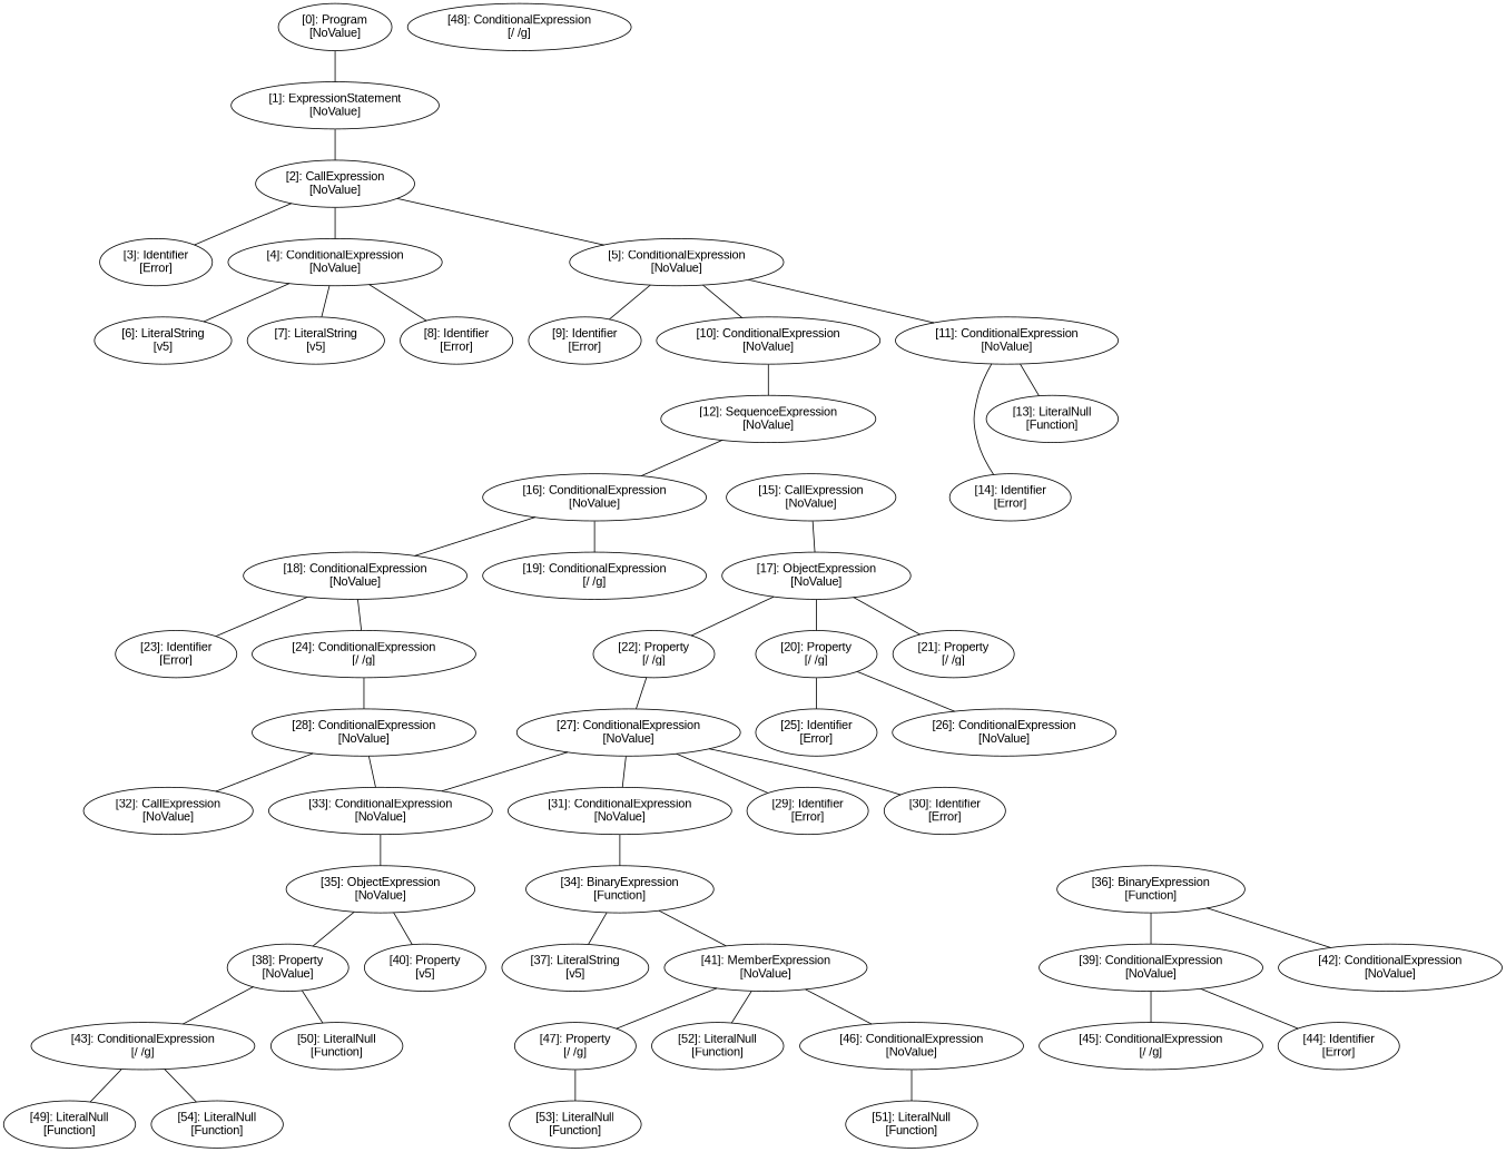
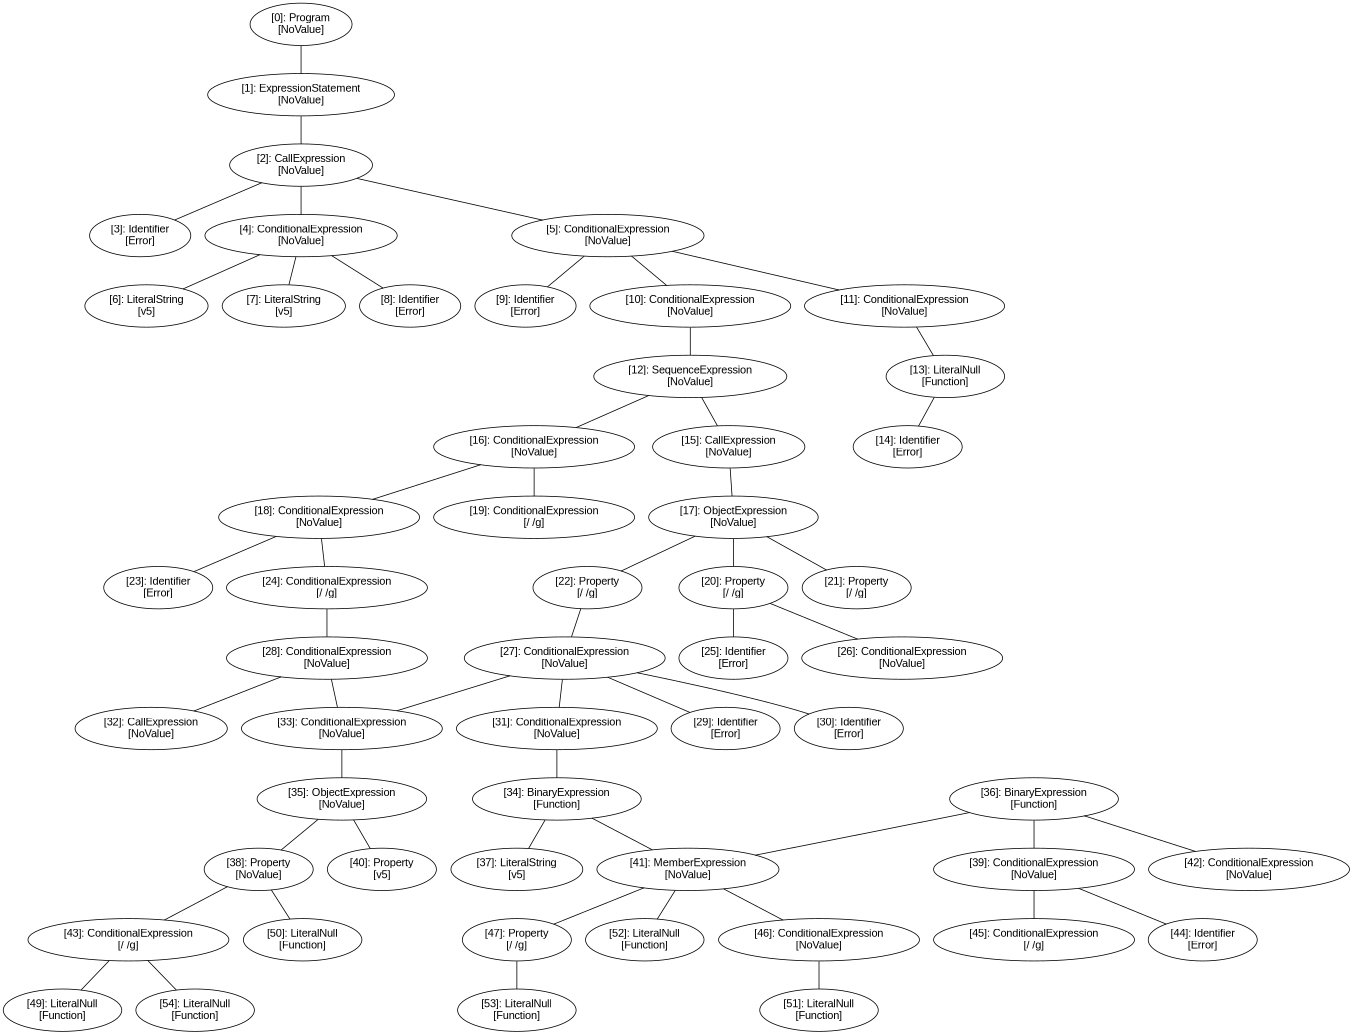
  graph {
    fontname="Liberation Sans"
    node [fontname="Liberation Sans"]
    edge [fontname="Liberation Sans"]
    n1 [label="[0]: Program\n[NoValue]"]
    n2 [label="[1]: ExpressionStatement\n[NoValue]"]
    n3 [label="[2]: CallExpression\n[NoValue]"]
    n4 [label="[3]: Identifier\n[Error]"]
    n5 [label="[4]: ConditionalExpression\n[NoValue]"]
    n6 [label="[5]: ConditionalExpression\n[NoValue]"]
    n7 [label="[6]: LiteralString\n[v5]"]
    n8 [label="[7]: LiteralString\n[v5]"]
    n9 [label="[8]: Identifier\n[Error]"]
    n10 [label="[9]: Identifier\n[Error]"]
    n11 [label="[10]: ConditionalExpression\n[NoValue]"]
    n12 [label="[11]: ConditionalExpression\n[NoValue]"]
    n13 [label="[12]: SequenceExpression\n[NoValue]"]
    n14 [label="[13]: LiteralNull\n[Function]"]
    n15 [label="[14]: Identifier\n[Error]"]
    n16 [label="[15]: CallExpression\n[NoValue]"]
    n17 [label="[16]: ConditionalExpression\n[NoValue]"]
    n18 [label="[17]: ObjectExpression\n[NoValue]"]
    n19 [label="[18]: ConditionalExpression\n[NoValue]"]
    n20 [label="[19]: ConditionalExpression\n[/ /g]"]
    n21 [label="[20]: Property\n[/ /g]"]
    n22 [label="[21]: Property\n[/ /g]"]
    n23 [label="[22]: Property\n[/ /g]"]
    n24 [label="[23]: Identifier\n[Error]"]
    n25 [label="[24]: ConditionalExpression\n[/ /g]"]
    n26 [label="[25]: Identifier\n[Error]"]
    n27 [label="[26]: ConditionalExpression\n[NoValue]"]
    n28 [label="[27]: ConditionalExpression\n[NoValue]"]
    n29 [label="[28]: ConditionalExpression\n[NoValue]"]
    n30 [label="[29]: Identifier\n[Error]"]
    n31 [label="[30]: Identifier\n[Error]"]
    n32 [label="[31]: ConditionalExpression\n[NoValue]"]
    n33 [label="[33]: ConditionalExpression\n[NoValue]"]
    n34 [label="[32]: CallExpression\n[NoValue]"]
    n35 [label="[34]: BinaryExpression\n[Function]"]
    n36 [label="[35]: ObjectExpression\n[NoValue]"]
    n37 [label="[37]: LiteralString\n[v5]"]
    n38 [label="[41]: MemberExpression\n[NoValue]"]
    n39 [label="[38]: Property\n[NoValue]"]
    n40 [label="[40]: Property\n[v5]"]
    n41 [label="[36]: BinaryExpression\n[Function]"]
    n42 [label="[39]: ConditionalExpression\n[NoValue]"]
    n43 [label="[42]: ConditionalExpression\n[NoValue]"]
    n44 [label="[43]: ConditionalExpression\n[/ /g]"]
    n45 [label="[50]: LiteralNull\n[Function]"]
    n46 [label="[44]: Identifier\n[Error]"]
    n47 [label="[45]: ConditionalExpression\n[/ /g]"]
    n48 [label="[46]: ConditionalExpression\n[NoValue]"]
    n49 [label="[47]: Property\n[/ /g]"]
    n50 [label="[52]: LiteralNull\n[Function]"]
    n51 [label="[49]: LiteralNull\n[Function]"]
    n52 [label="[54]: LiteralNull\n[Function]"]
    n53 [label="[51]: LiteralNull\n[Function]"]
    n54 [label="[53]: LiteralNull\n[Function]"]
-   n55 [label="[48]: ConditionalExpression\n[/ /g]"]
    n1 -- n2
    n2 -- n3
    n3 -- n4
    n3 -- n5
    n3 -- n6
    n5 -- n7
    n5 -- n8
    n5 -- n9
    n6 -- n10
    n6 -- n11
    n6 -- n12
    n11 -- n13
    n12 -- n14
-   n12 -- n15
+   n14 -- n15
+   n13 -- n16
    n13 -- n17
    n16 -- n18
    n17 -- n19
    n17 -- n20
    n18 -- n21
    n18 -- n22
    n18 -- n23
    n19 -- n24
    n19 -- n25
    n21 -- n26
    n21 -- n27
    n23 -- n28
    n25 -- n29
    n28 -- n30
    n28 -- n31
    n28 -- n32
    n28 -- n33
    n29 -- n33
    n29 -- n34
    n32 -- n35
    n33 -- n36
    n35 -- n37
    n35 -- n38
    n36 -- n39
    n36 -- n40
    n38 -- n48
    n38 -- n49
    n38 -- n50
    n39 -- n44
    n39 -- n45
+   n41 -- n38
    n41 -- n42
    n41 -- n43
    n42 -- n46
    n42 -- n47
    n44 -- n51
    n44 -- n52
    n48 -- n53
    n49 -- n54
  }
